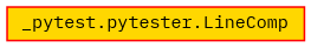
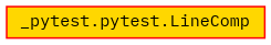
  digraph {
    rankdir=LR
    fontname="IBM Plex Mono"
-   n1 [color=red fillcolor=gold fontname="IBM Plex Mono" fontsize=10 height=0.2 label="_pytest.pytester.LineComp" shape=box style=filled width=0.4]
+   n1 [color=red fillcolor=gold fontname="IBM Plex Mono" fontsize=10 height=0.2 label="_pytest.pytest.LineComp" shape=box style=filled width=0.4]
  }
